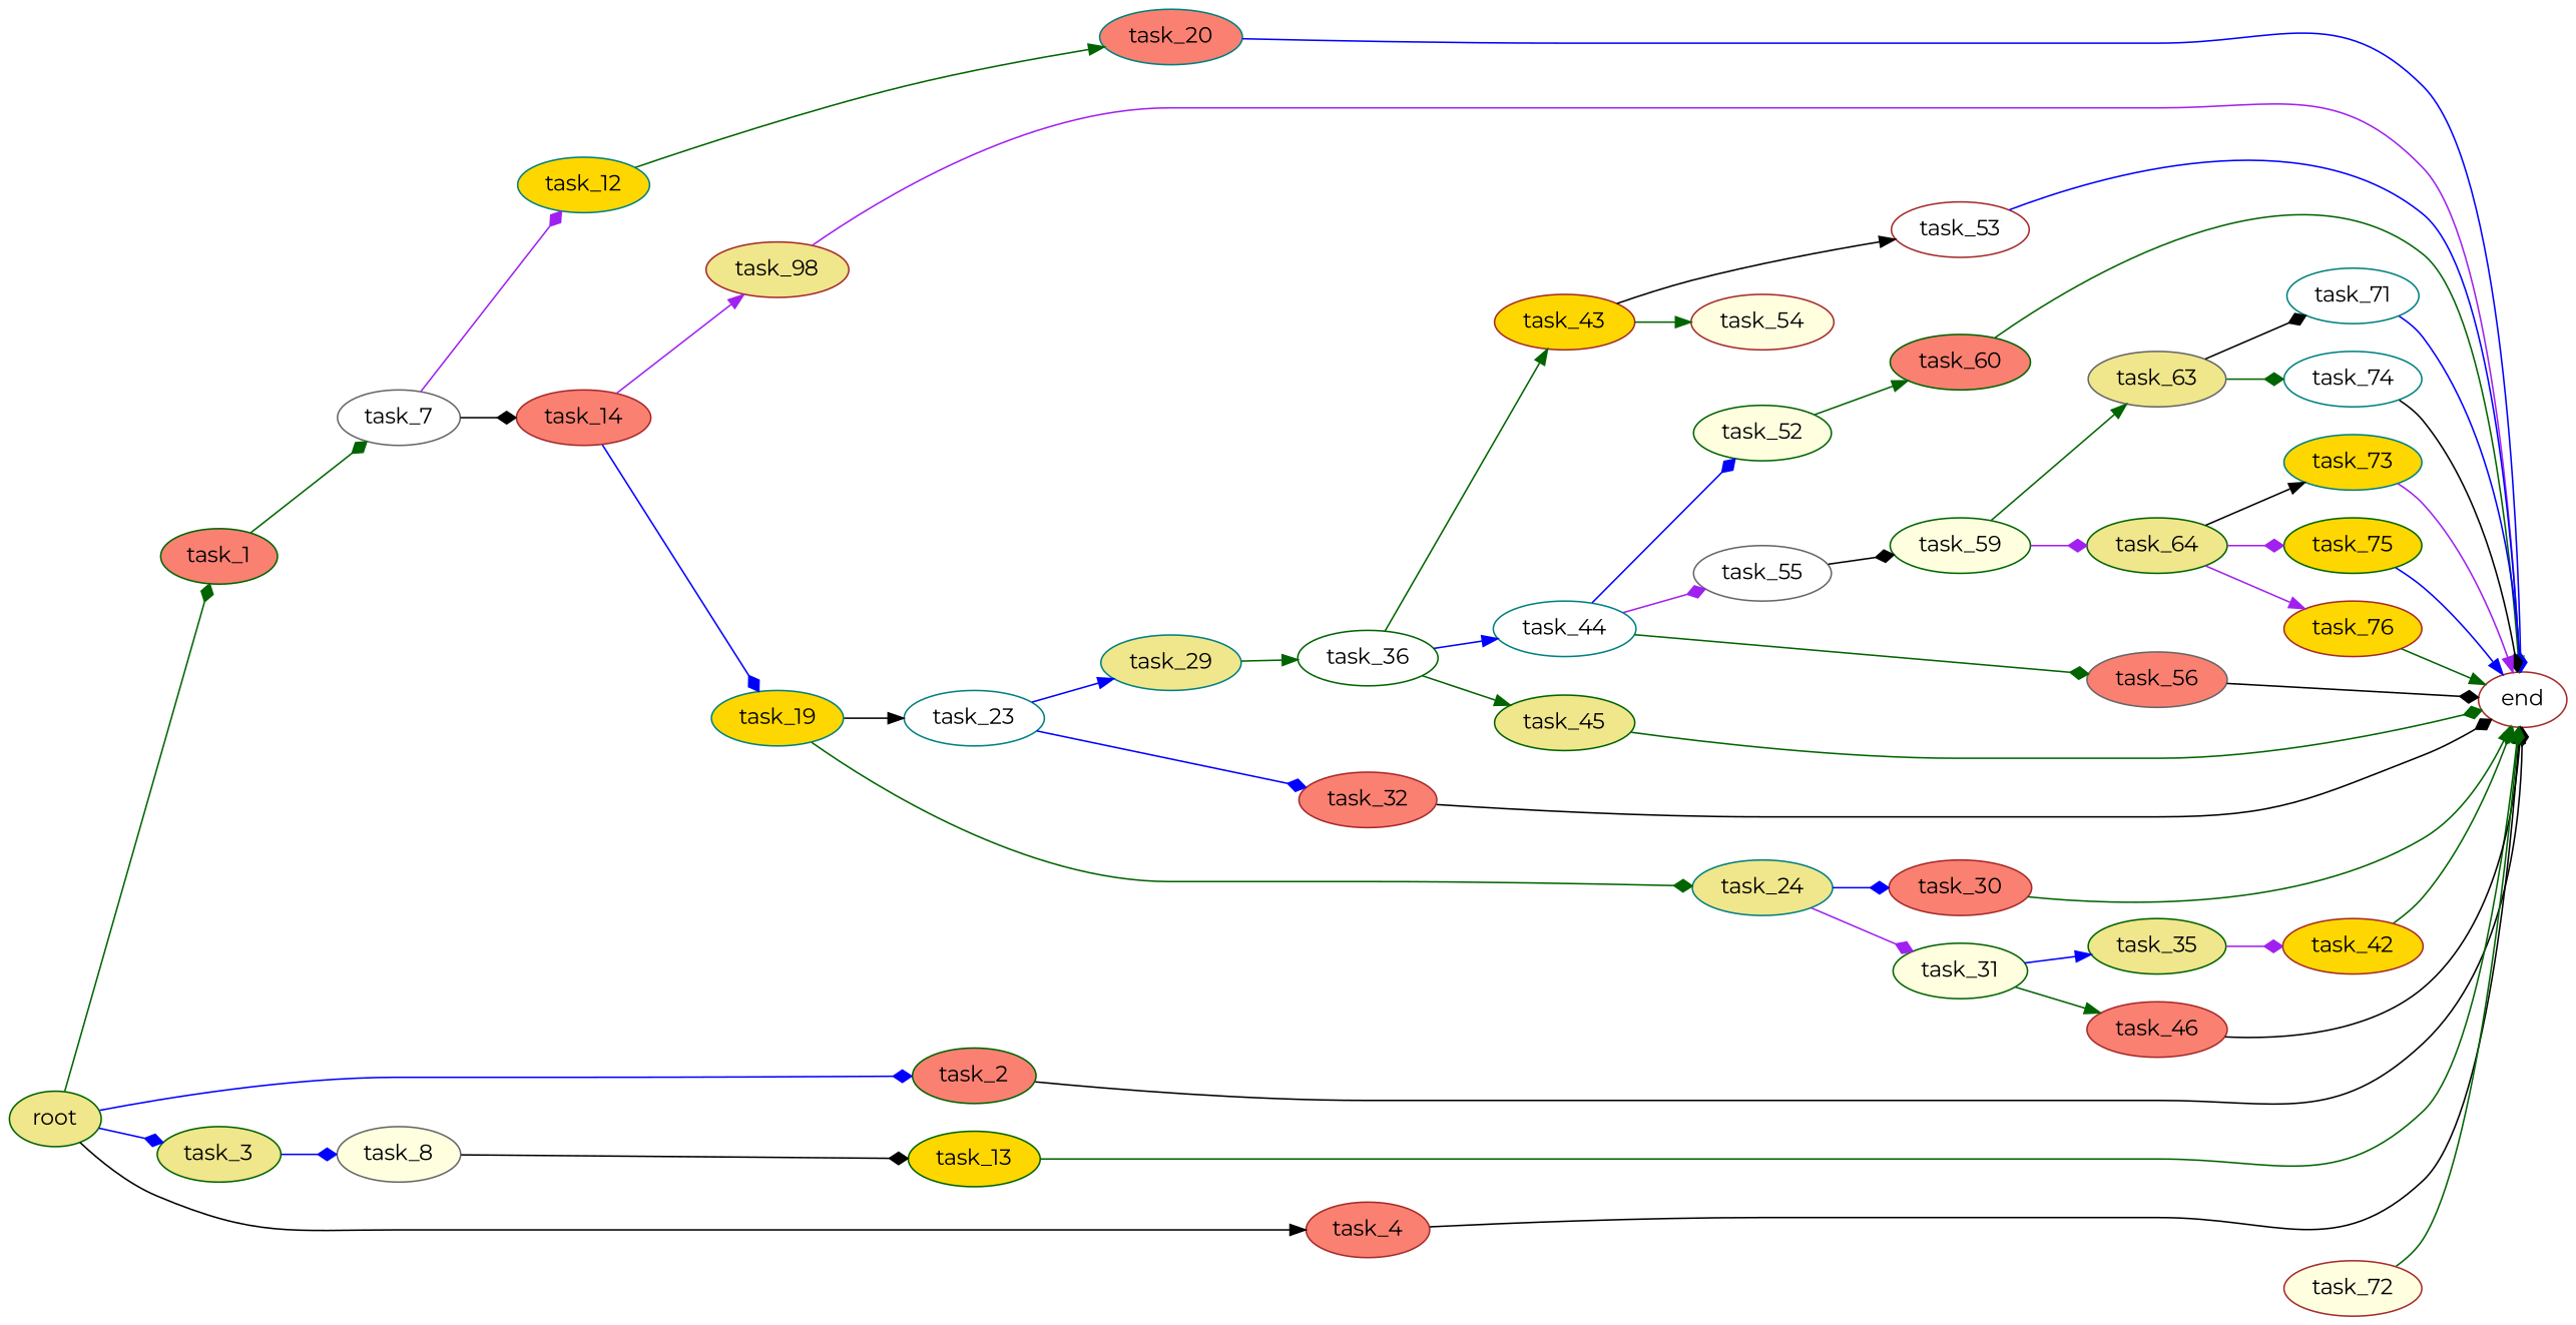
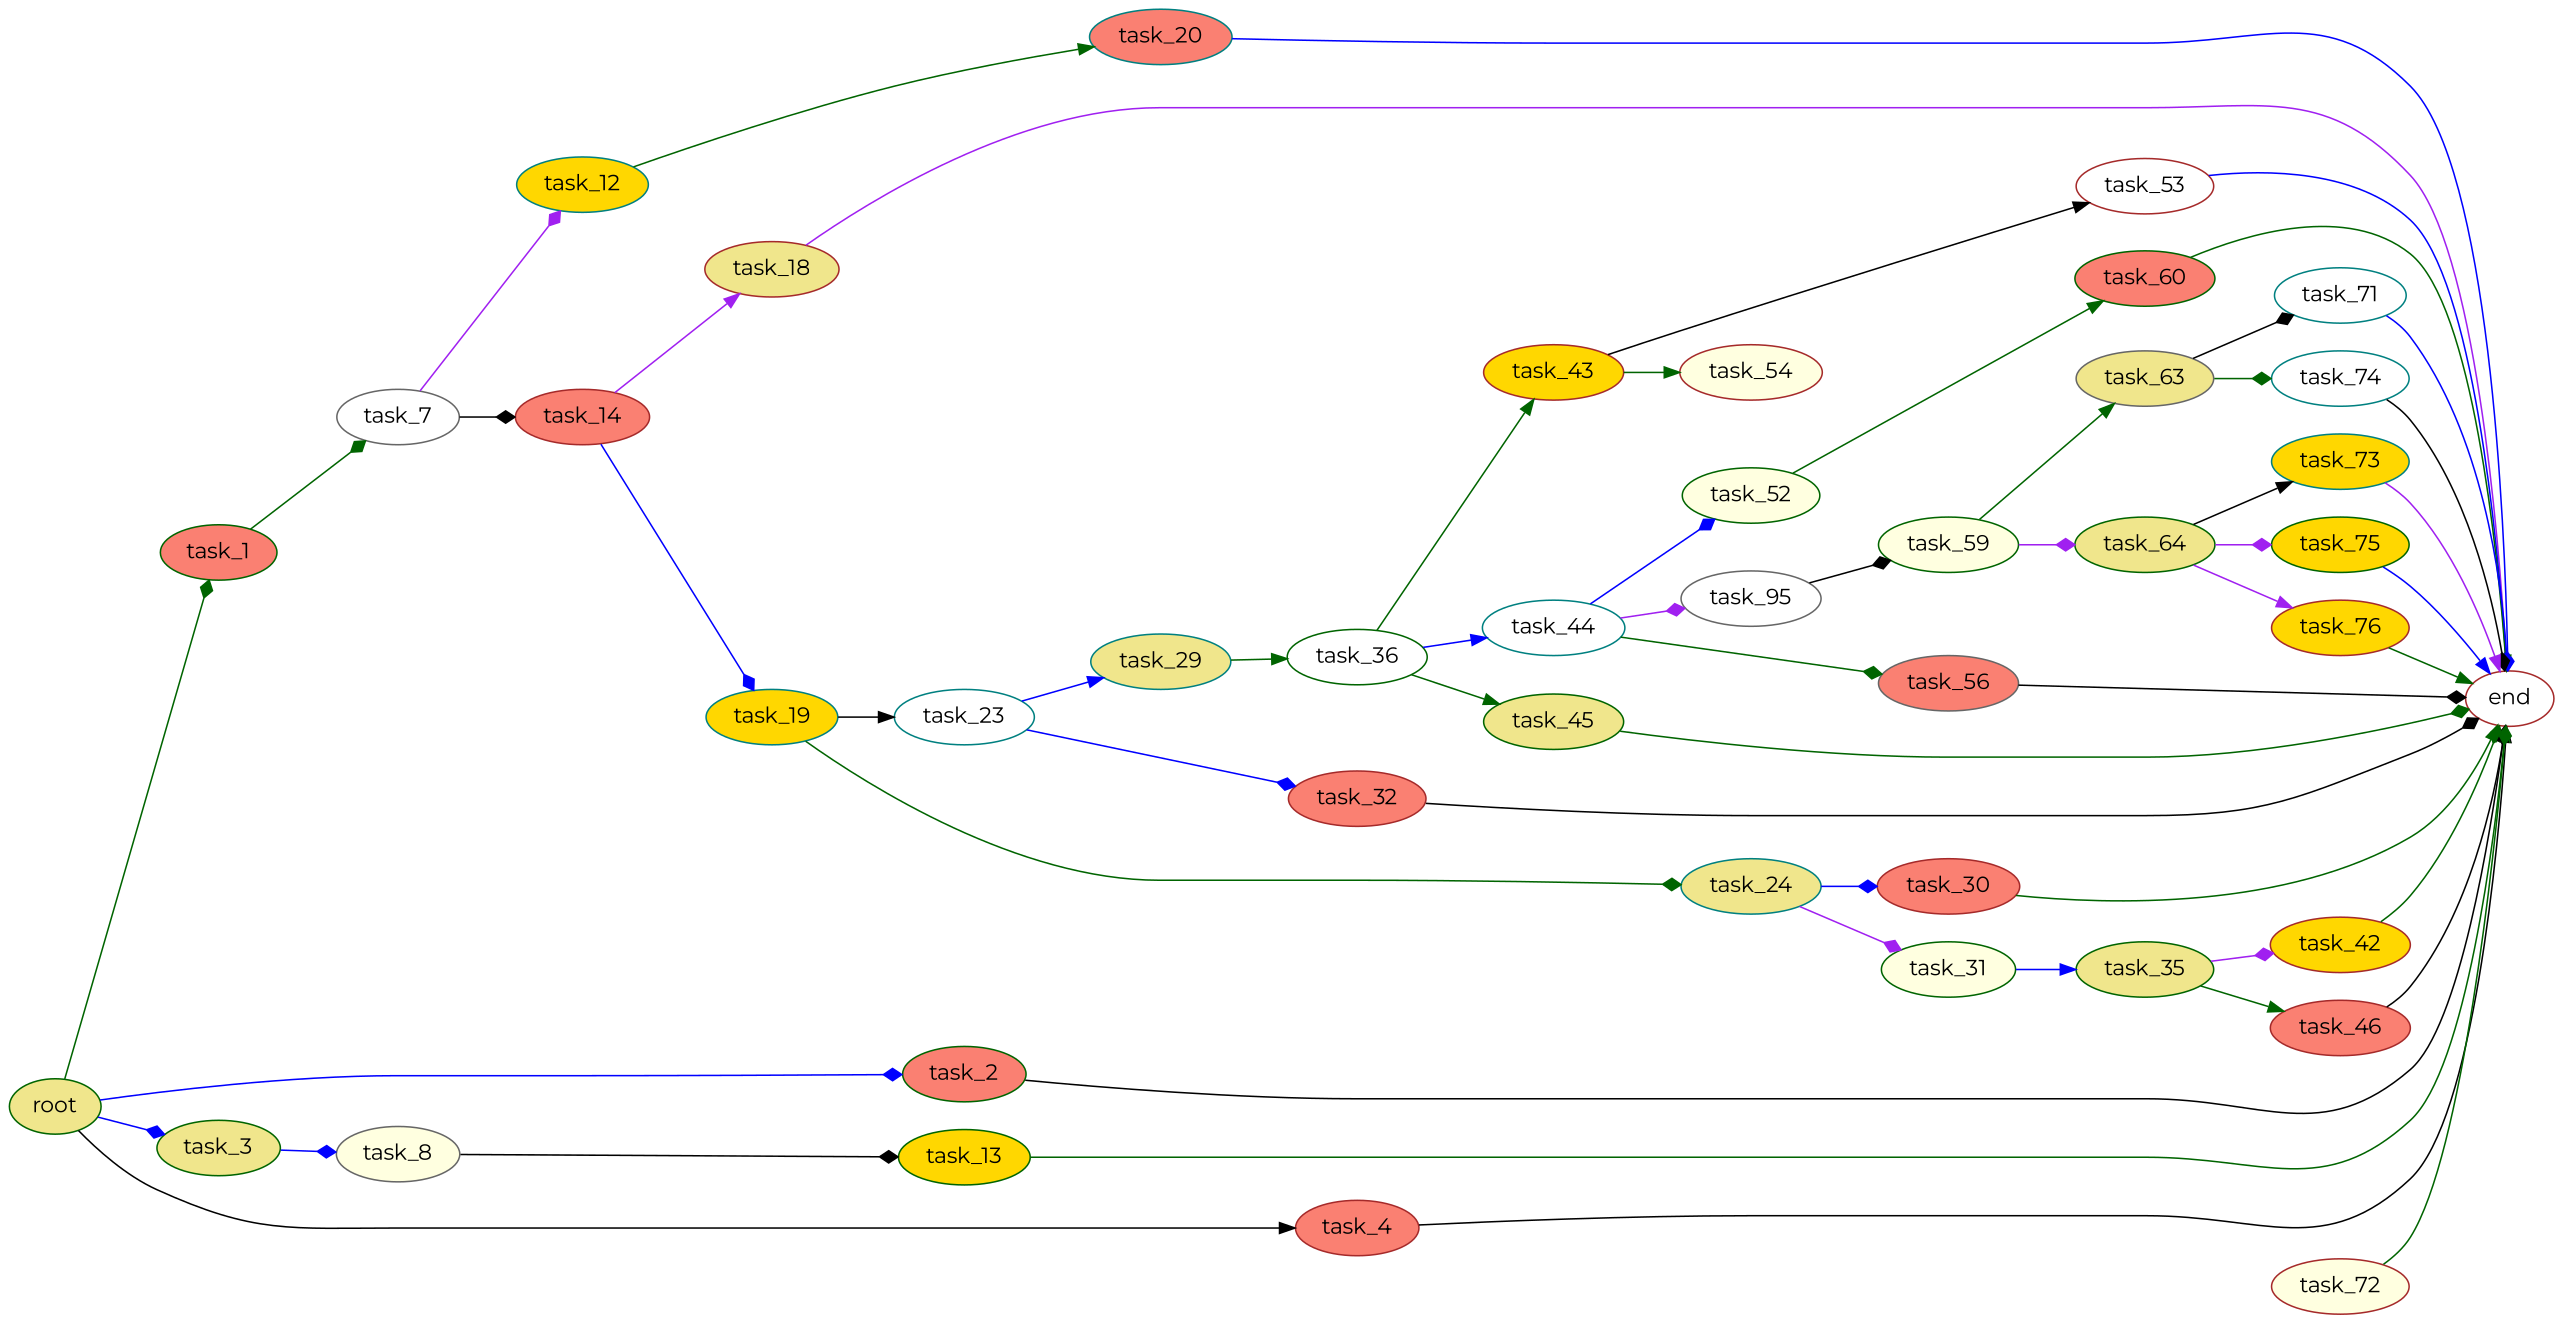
  digraph {
    fontname=Montserrat
    rankdir=LR
    node [color=darkgreen fillcolor=salmon fontname=Montserrat style=filled]
    edge [arrowhead=diamond color=darkgreen fontname=Montserrat]
    root [fillcolor=khaki]
    task_1
    task_2
    task_3 [fillcolor=khaki]
    task_4 [color=brown]
    task_7 [color=gray40 fillcolor=white]
    end [color=brown fillcolor=white]
    task_8 [color=gray40 fillcolor=lightyellow]
    task_12 [color=teal fillcolor=gold]
    task_14 [color=brown]
    task_13 [fillcolor=gold]
    task_20 [color=teal]
-   task_18 [color=brown fillcolor=khaki label=task_98]
+   task_18 [color=brown fillcolor=khaki]
    task_19 [color=teal fillcolor=gold]
    task_23 [color=teal fillcolor=white]
    task_24 [color=teal fillcolor=khaki]
    task_29 [color=teal fillcolor=khaki]
    task_32 [color=brown]
    task_30 [color=brown]
    task_31 [fillcolor=lightyellow]
    task_36 [fillcolor=white]
    task_35 [fillcolor=khaki]
    task_43 [color=brown fillcolor=gold]
    task_44 [color=teal fillcolor=white]
    task_45 [fillcolor=khaki]
    task_42 [color=brown fillcolor=gold]
    task_46 [color=brown]
    task_53 [color=brown fillcolor=white]
    task_54 [color=brown fillcolor=lightyellow]
    task_52 [fillcolor=lightyellow]
-   task_55 [color=gray40 fillcolor=white]
+   task_55 [color=gray40 fillcolor=white label=task_95]
    task_56 [color=gray40]
    task_60
    task_59 [fillcolor=lightyellow]
    task_63 [color=gray40 fillcolor=khaki]
    task_64 [fillcolor=khaki]
    task_71 [color=teal fillcolor=white]
    task_74 [color=teal fillcolor=white]
    task_73 [color=teal fillcolor=gold]
    task_75 [fillcolor=gold]
    task_76 [color=brown fillcolor=gold]
    task_72 [color=brown fillcolor=lightyellow]
    root -> task_1
    root -> task_2 [color=blue]
    root -> task_3 [color=blue]
    root -> task_4 [arrowhead=normal color=black]
    task_1 -> task_7
    task_2 -> end [color=black]
    task_3 -> task_8 [color=blue]
    task_4 -> end [arrowhead=normal color=black]
    task_7 -> task_12 [color=purple]
    task_7 -> task_14 [color=black]
    task_8 -> task_13 [color=black]
    task_12 -> task_20 [arrowhead=normal]
    task_14 -> task_18 [arrowhead=normal color=purple]
    task_14 -> task_19 [color=blue]
    task_13 -> end [arrowhead=normal]
    task_20 -> end [color=blue]
    task_18 -> end [color=purple]
    task_19 -> task_23 [arrowhead=normal color=black]
    task_19 -> task_24
    task_23 -> task_29 [arrowhead=normal color=blue]
    task_23 -> task_32 [color=blue]
    task_24 -> task_30 [color=blue]
    task_24 -> task_31 [color=purple]
    task_29 -> task_36 [arrowhead=normal]
    task_32 -> end [color=black]
    task_30 -> end [arrowhead=normal]
    task_31 -> task_35 [arrowhead=normal color=blue]
    task_36 -> task_43 [arrowhead=normal]
    task_36 -> task_44 [arrowhead=normal color=blue]
    task_36 -> task_45 [arrowhead=normal]
    task_35 -> task_42 [color=purple]
-   task_31 -> task_46 [arrowhead=normal]
+   task_35 -> task_46 [arrowhead=normal]
    task_43 -> task_53 [arrowhead=normal color=black]
    task_43 -> task_54 [arrowhead=normal]
    task_44 -> task_52 [color=blue]
    task_44 -> task_55 [color=purple]
    task_44 -> task_56
    task_45 -> end
    task_42 -> end
    task_46 -> end [arrowhead=normal color=black]
    task_53 -> end [color=blue]
    task_52 -> task_60 [arrowhead=normal]
    task_55 -> task_59 [color=black]
    task_56 -> end [color=black]
    task_60 -> end [arrowhead=normal]
    task_59 -> task_63 [arrowhead=normal]
    task_59 -> task_64 [color=purple]
    task_63 -> task_71 [color=black]
    task_63 -> task_74
    task_64 -> task_73 [arrowhead=normal color=black]
    task_64 -> task_75 [color=purple]
    task_64 -> task_76 [arrowhead=normal color=purple]
    task_71 -> end [color=blue]
    task_74 -> end [color=black]
    task_73 -> end [arrowhead=normal color=purple]
    task_75 -> end [arrowhead=normal color=blue]
    task_76 -> end [arrowhead=normal]
    task_72 -> end
  }
